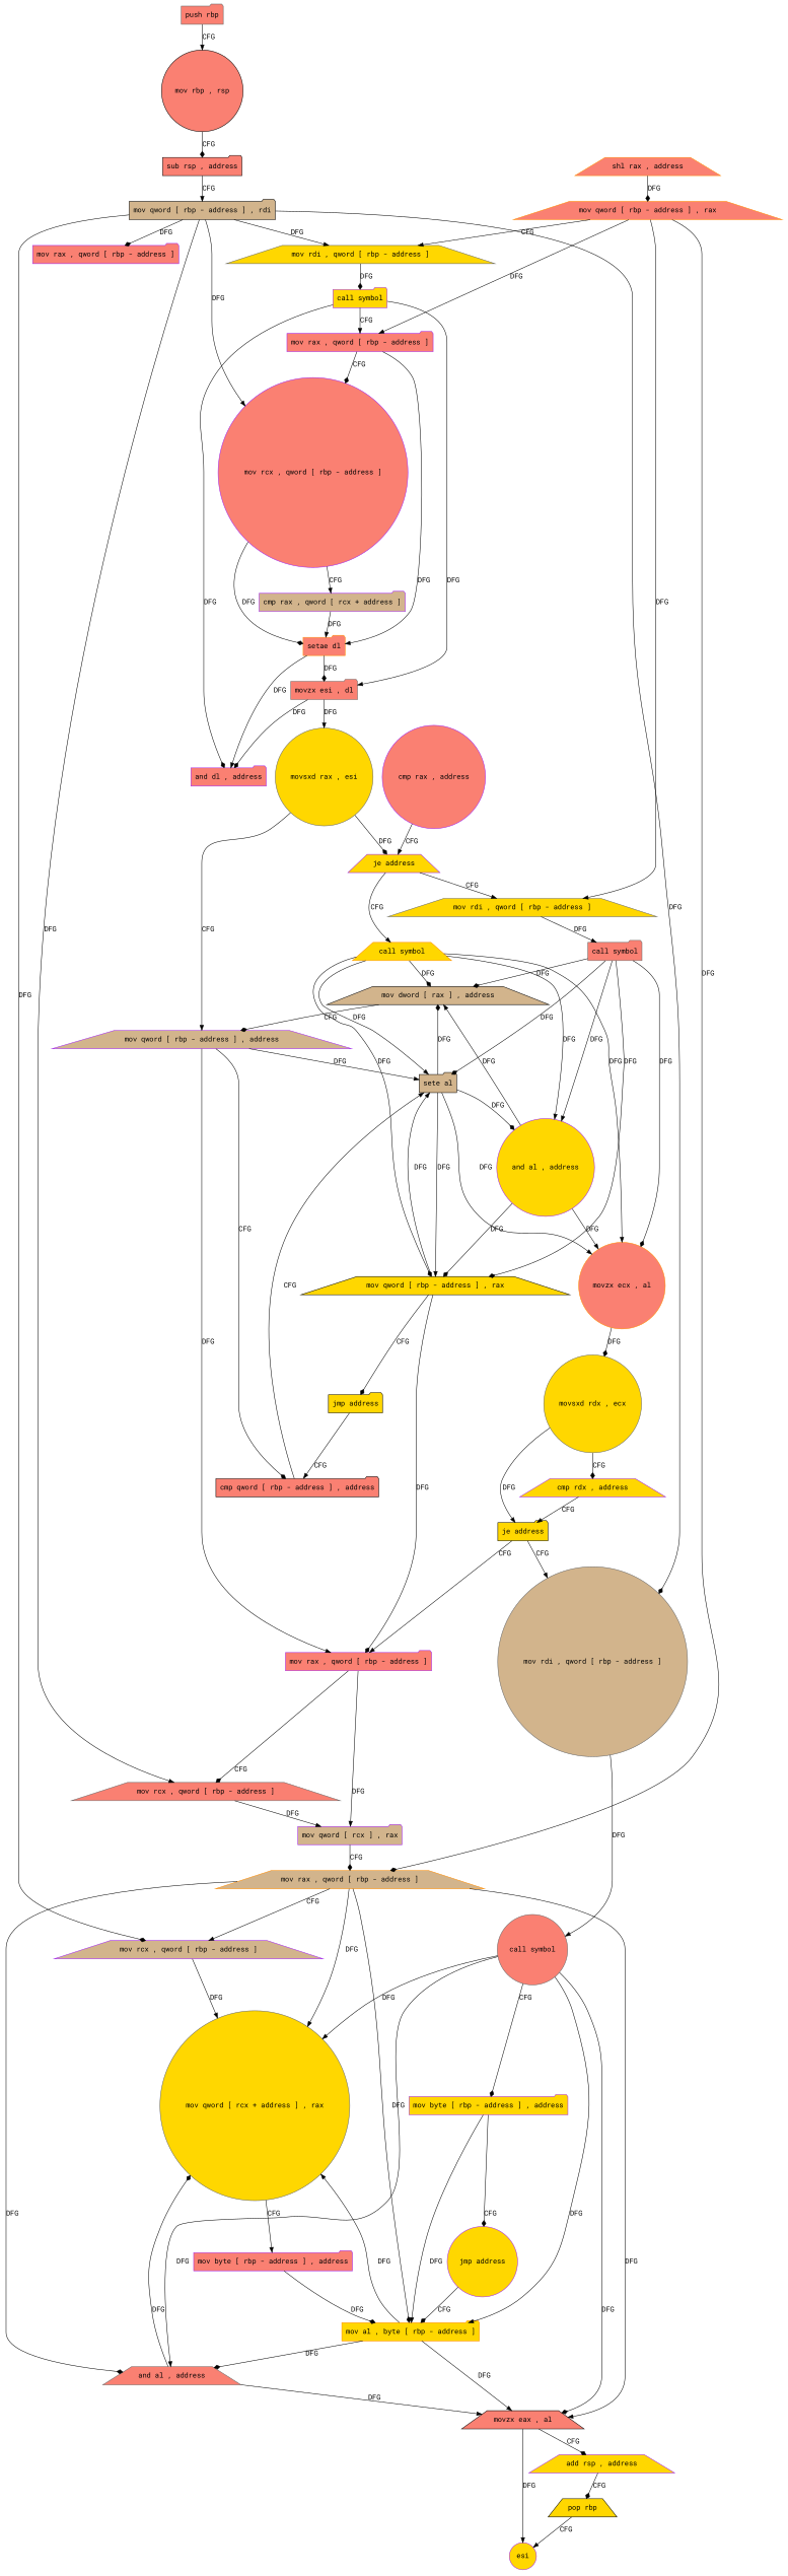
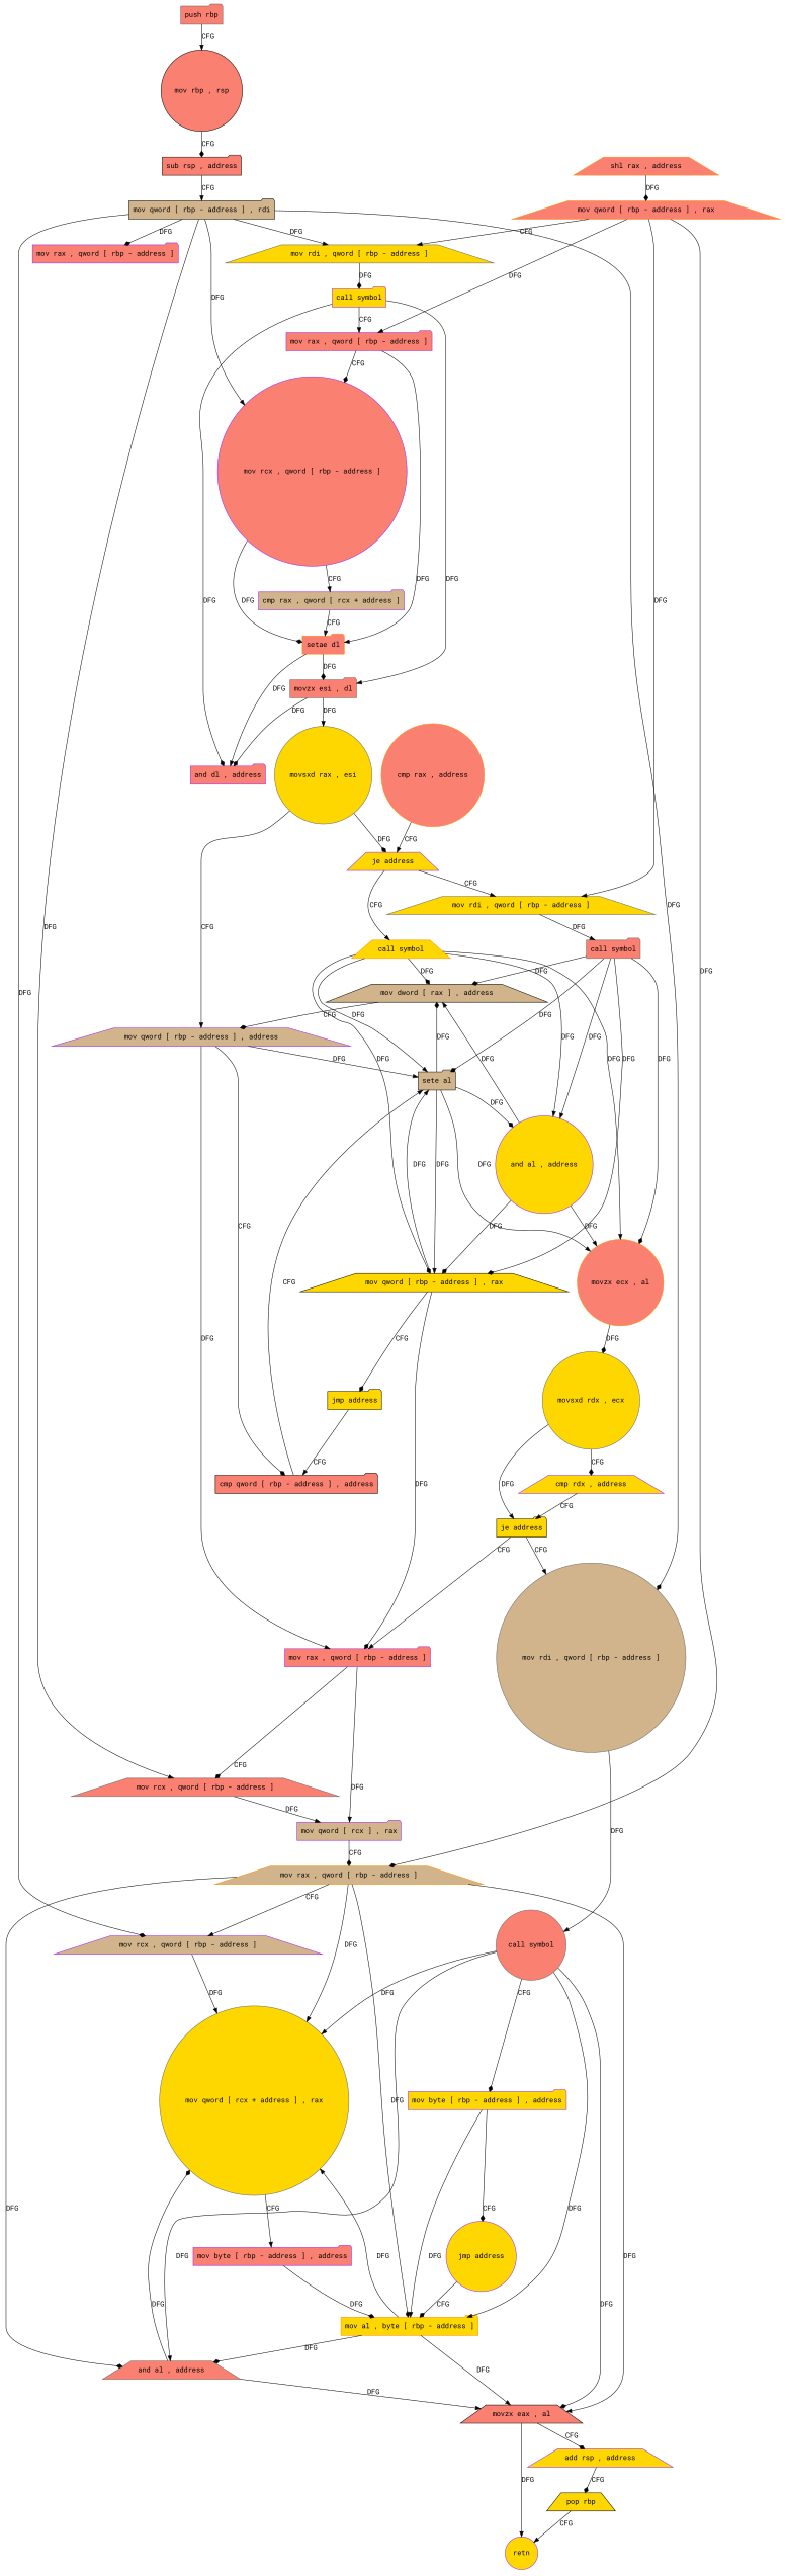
  digraph {
    fontname="Roboto Mono"
    node [color=purple fillcolor=salmon fontname="Roboto Mono" shape=folder style=filled]
    edge [arrowhead=normal fontname="Roboto Mono"]
    n1 [color=gray40 label="push rbp"]
    n2 [color=black label="mov rbp , rsp" shape=circle]
    n3 [color=black label="sub rsp , address"]
    n4 [color=black fillcolor=tan label="mov qword [ rbp - address ] , rdi"]
    n5 [label="mov rax , qword [ rbp - address ]"]
    n6 [color=gray40 fillcolor=gold label="mov rdi , qword [ rbp - address ]" shape=trapezium]
    n7 [label="mov rcx , qword [ rbp - address ]" shape=circle]
    n8 [color=gray40 label="mov rcx , qword [ rbp - address ]" shape=trapezium]
    n9 [fillcolor=tan label="mov rcx , qword [ rbp - address ]" shape=trapezium]
    n10 [color=gray40 fillcolor=tan label="mov rdi , qword [ rbp - address ]" shape=circle]
    n11 [fillcolor=gold label="call symbol"]
    n12 [color=darkorange label="setae dl"]
    n13 [fillcolor=tan label="cmp rax , qword [ rcx + address ]"]
    n14 [fillcolor=tan label="mov qword [ rcx ] , rax"]
    n15 [color=gray40 fillcolor=gold label="mov qword [ rcx + address ] , rax" shape=circle]
    n16 [color=gray40 label="call symbol" shape=circle]
    n17 [color=darkorange label="shl rax , address" shape=trapezium]
    n18 [color=darkorange label="mov qword [ rbp - address ] , rax" shape=trapezium]
    n19 [label="mov rax , qword [ rbp - address ]"]
    n20 [color=gray40 fillcolor=gold label="mov rdi , qword [ rbp - address ]" shape=trapezium]
    n21 [color=darkorange fillcolor=tan label="mov rax , qword [ rbp - address ]" shape=trapezium]
    n22 [color=gray40 label="call symbol"]
    n23 [color=darkorange fillcolor=gold label="mov al , byte [ rbp - address ]"]
    n24 [color=gray40 label="and al , address" shape=trapezium]
    n25 [color=black label="movzx eax , al" shape=trapezium]
    n26 [label="and dl , address"]
    n27 [color=gray40 label="movzx esi , dl"]
    n28 [color=gray40 fillcolor=gold label="movsxd rax , esi" shape=circle]
    n29 [fillcolor=gold label="je address" shape=trapezium]
    n30 [fillcolor=tan label="mov qword [ rbp - address ] , address" shape=trapezium]
-   n31 [label="cmp rax , address" shape=circle]
+   n31 [color=darkorange label="cmp rax , address" shape=circle]
    n32 [color=darkorange fillcolor=gold label="call symbol" shape=trapezium]
    n33 [color=black fillcolor=tan label="mov dword [ rax ] , address" shape=trapezium]
    n34 [color=black fillcolor=gold label="mov qword [ rbp - address ] , rax" shape=trapezium]
    n35 [color=black fillcolor=tan label="sete al"]
    n36 [fillcolor=gold label="and al , address" shape=circle]
    n37 [color=darkorange label="movzx ecx , al" shape=circle]
    n38 [label="mov rax , qword [ rbp - address ]"]
    n39 [color=black fillcolor=gold label="jmp address"]
    n40 [color=gray40 fillcolor=gold label="movsxd rdx , ecx" shape=circle]
    n41 [color=black label="cmp qword [ rbp - address ] , address"]
    n42 [label="mov byte [ rbp - address ] , address"]
    n43 [fillcolor=gold label="add rsp , address" shape=trapezium]
-   n44 [fillcolor=gold label=esi shape=circle]
+   n44 [fillcolor=gold label=retn shape=circle]
    n45 [fillcolor=gold label="mov byte [ rbp - address ] , address"]
    n46 [fillcolor=gold label="jmp address" shape=circle]
    n47 [fillcolor=gold label="cmp rdx , address" shape=trapezium]
    n48 [color=black fillcolor=gold label="je address"]
    n49 [color=black fillcolor=gold label="pop rbp" shape=trapezium]
    n1 -> n2 [label=CFG]
    n2 -> n3 [arrowhead=diamond label=CFG]
    n3 -> n4 [label=CFG]
    n4 -> n5 [arrowhead=diamond label=DFG]
    n4 -> n6 [label=DFG]
    n4 -> n7 [label=DFG]
    n4 -> n8 [label=DFG]
    n4 -> n9 [arrowhead=diamond label=DFG]
    n4 -> n10 [arrowhead=diamond label=DFG]
    n6 -> n11 [arrowhead=diamond label=DFG]
    n7 -> n12 [arrowhead=diamond label=DFG]
    n7 -> n13 [label=CFG]
    n8 -> n14 [label=DFG]
    n9 -> n15 [label=DFG]
    n10 -> n16 [label=DFG]
    n11 -> n19 [label=CFG]
    n11 -> n26 [arrowhead=diamond label=DFG]
    n11 -> n27 [label=DFG]
    n12 -> n26 [label=DFG]
    n12 -> n27 [arrowhead=diamond label=DFG]
-   n13 -> n12 [label=DFG]
+   n13 -> n12 [label=CFG]
    n14 -> n21 [arrowhead=diamond label=CFG]
    n15 -> n42 [label=CFG]
    n16 -> n15 [label=DFG]
    n16 -> n23 [label=DFG]
    n16 -> n24 [label=DFG]
    n16 -> n25 [arrowhead=diamond label=DFG]
    n16 -> n45 [arrowhead=diamond label=CFG]
    n17 -> n18 [arrowhead=diamond label=DFG]
    n18 -> n6 [label=CFG]
    n18 -> n19 [label=DFG]
    n18 -> n20 [label=DFG]
    n18 -> n21 [arrowhead=diamond label=DFG]
    n19 -> n7 [arrowhead=diamond label=CFG]
    n19 -> n12 [label=DFG]
    n20 -> n22 [label=DFG]
    n21 -> n9 [label=CFG]
    n21 -> n15 [label=DFG]
    n21 -> n23 [arrowhead=diamond label=DFG]
    n21 -> n24 [arrowhead=diamond label=DFG]
    n21 -> n25 [label=DFG]
    n22 -> n33 [arrowhead=diamond label=DFG]
    n22 -> n34 [arrowhead=diamond label=DFG]
    n22 -> n35 [arrowhead=diamond label=DFG]
    n22 -> n36 [label=DFG]
    n22 -> n37 [arrowhead=diamond label=DFG]
    n23 -> n15 [label=DFG]
    n23 -> n24 [arrowhead=diamond label=DFG]
    n23 -> n25 [label=DFG]
    n24 -> n15 [arrowhead=diamond label=DFG]
    n24 -> n25 [label=DFG]
    n25 -> n43 [arrowhead=diamond label=CFG]
    n25 -> n44 [label=DFG]
    n27 -> n26 [arrowhead=diamond label=DFG]
    n27 -> n28 [label=DFG]
    n28 -> n29 [arrowhead=diamond label=DFG]
    n28 -> n30 [label=CFG]
    n29 -> n20 [label=CFG]
    n29 -> n32 [label=CFG]
    n30 -> n35 [label=DFG]
    n30 -> n38 [label=DFG]
    n30 -> n41 [arrowhead=diamond label=CFG]
    n31 -> n29 [label=CFG]
    n32 -> n33 [arrowhead=diamond label=DFG]
    n32 -> n34 [arrowhead=diamond label=DFG]
    n32 -> n35 [label=DFG]
    n32 -> n36 [label=DFG]
    n32 -> n37 [label=DFG]
    n33 -> n30 [arrowhead=diamond label=CFG]
    n34 -> n35 [label=DFG]
    n34 -> n38 [arrowhead=diamond label=DFG]
    n34 -> n39 [arrowhead=diamond label=CFG]
    n35 -> n33 [arrowhead=diamond label=DFG]
    n35 -> n34 [label=DFG]
    n35 -> n36 [arrowhead=diamond label=DFG]
    n35 -> n37 [label=DFG]
    n36 -> n33 [label=DFG]
    n36 -> n34 [arrowhead=diamond label=DFG]
    n36 -> n37 [label=DFG]
    n37 -> n40 [arrowhead=diamond label=DFG]
    n38 -> n8 [arrowhead=diamond label=CFG]
    n38 -> n14 [label=DFG]
    n39 -> n41 [label=CFG]
    n40 -> n47 [arrowhead=diamond label=CFG]
    n40 -> n48 [label=DFG]
    n41 -> n35 [label=CFG]
    n42 -> n23 [arrowhead=diamond label=DFG]
    n43 -> n49 [arrowhead=diamond label=CFG]
    n45 -> n23 [label=DFG]
    n45 -> n46 [arrowhead=diamond label=CFG]
    n46 -> n23 [arrowhead=diamond label=CFG]
    n47 -> n48 [label=CFG]
    n48 -> n10 [label=CFG]
    n48 -> n38 [label=CFG]
    n49 -> n44 [label=CFG]
  }
